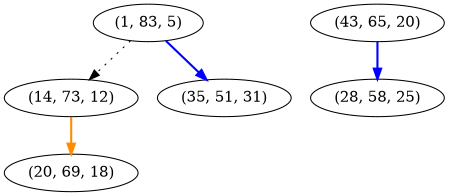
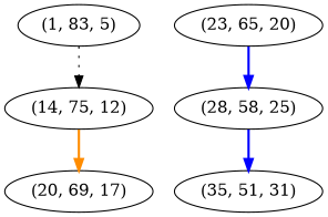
  digraph {
    edge [color=blue style=bold]
    n1 [label="(1, 83, 5)"]
-   "(14, 75, 12)" [label="(14, 73, 12)"]
-   "(20, 69, 17)" [label="(20, 69, 18)"]
-   "(23, 65, 20)" [label="(43, 65, 20)"]
+   "(14, 75, 12)"
+   "(20, 69, 17)"
+   "(23, 65, 20)"
    "(28, 58, 25)"
    "(35, 51, 31)"
    n1 -> "(14, 75, 12)" [color=black style=dotted]
    "(14, 75, 12)" -> "(20, 69, 17)" [color=darkorange]
    "(23, 65, 20)" -> "(28, 58, 25)"
-   n1 -> "(35, 51, 31)"
+   "(28, 58, 25)" -> "(35, 51, 31)"
  }
